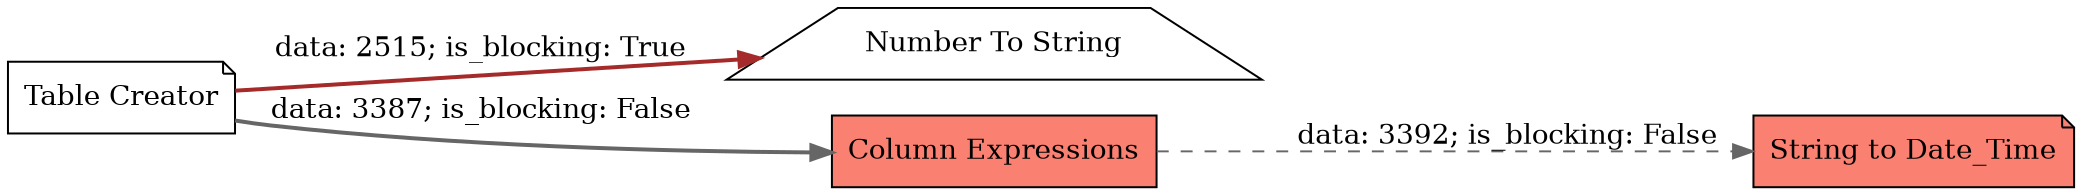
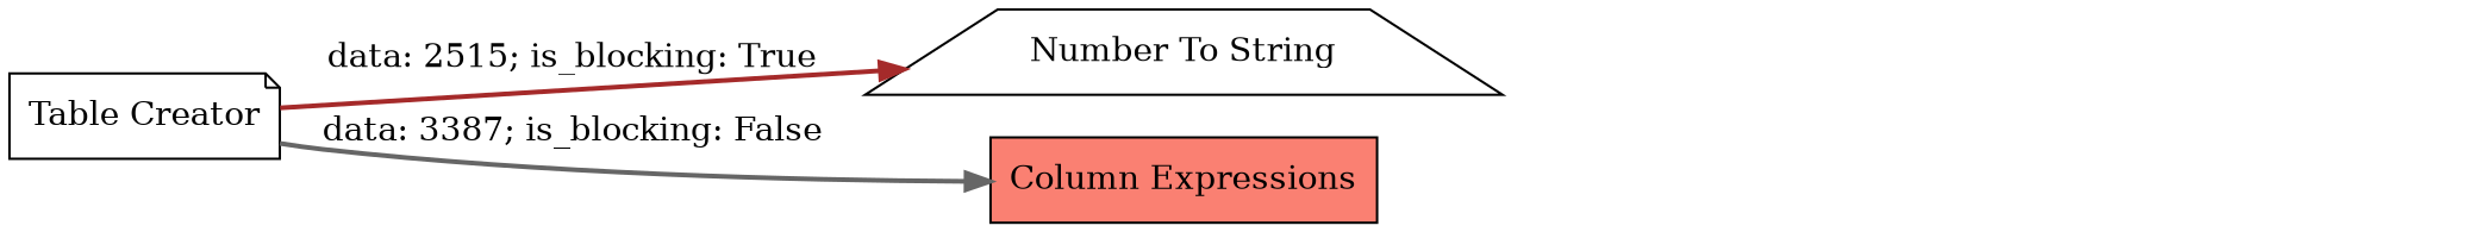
  digraph {
    rankdir=LR
    node [fillcolor=white shape=note style=filled]
    edge [color=gray40 style=bold]
    n1 [label="Number To String" shape=trapezium]
    n2 [fillcolor=salmon label="Column Expressions" shape=box]
-   n3 [fillcolor=salmon label="String to Date_Time"]
    n4 [label="Table Creator"]
-   n2 -> n3 [label="data: 3392; is_blocking: False" style=dashed]
    n4 -> n1 [color=brown label="data: 2515; is_blocking: True"]
    n4 -> n2 [label="data: 3387; is_blocking: False"]
  }
